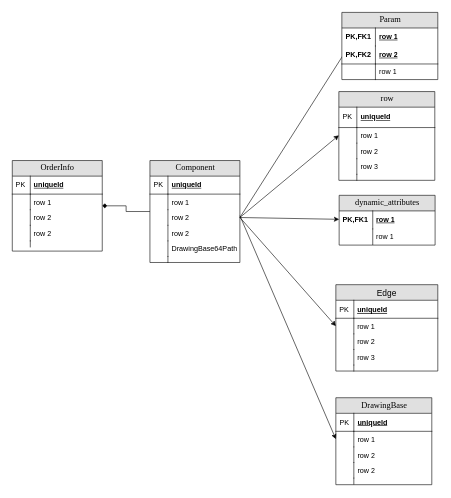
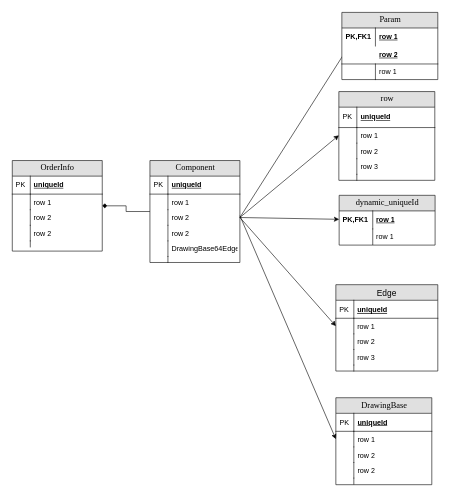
  <mxCell id="0" />
  <mxCell id="1" parent="0" />
  <mxCell id="2" value="" style="edgeStyle=orthogonalEdgeStyle;rounded=0;orthogonalLoop=1;jettySize=auto;html=1;endArrow=diamond;" parent="1" source="3" target="17" edge="1"><mxGeometry relative="1" as="geometry" /></mxCell>
  <mxCell id="3" value="Component" style="swimlane;html=1;fontStyle=0;childLayout=stackLayout;horizontal=1;startSize=26;fillColor=#e0e0e0;horizontalStack=0;resizeParent=1;resizeLast=0;collapsible=1;marginBottom=0;swimlaneFillColor=#ffffff;align=center;rounded=0;shadow=0;comic=0;labelBackgroundColor=none;strokeColor=#000000;strokeWidth=1;fontFamily=Verdana;fontSize=14;fontColor=#000000;" parent="1" vertex="1"><mxGeometry x="249.5" y="267" width="150" height="170" as="geometry" /></mxCell>
  <mxCell id="4" value="uniqueId" style="shape=partialRectangle;top=0;left=0;right=0;bottom=1;html=1;align=left;verticalAlign=middle;fillColor=none;spacingLeft=34;spacingRight=4;whiteSpace=wrap;overflow=hidden;rotatable=0;points=[[0,0.5],[1,0.5]];portConstraint=eastwest;dropTarget=0;fontStyle=5;" parent="3" vertex="1"><mxGeometry y="26" width="150" height="30" as="geometry" /></mxCell>
  <mxCell id="5" value="PK" style="shape=partialRectangle;top=0;left=0;bottom=0;html=1;fillColor=none;align=left;verticalAlign=middle;spacingLeft=4;spacingRight=4;whiteSpace=wrap;overflow=hidden;rotatable=0;points=[];portConstraint=eastwest;part=1;" parent="4" vertex="1" connectable="0"><mxGeometry width="30" height="30" as="geometry" /></mxCell>
  <mxCell id="6" value="" style="endArrow=classic;html=1;exitX=1;exitY=0.5;exitDx=0;exitDy=0;" parent="3" source="9" edge="1"><mxGeometry width="50" height="50" relative="1" as="geometry"><mxPoint x="110" y="112" as="sourcePoint" /><mxPoint x="330" y="-188" as="targetPoint" /></mxGeometry></mxCell>
  <mxCell id="7" value="row 1" style="shape=partialRectangle;top=0;left=0;right=0;bottom=0;html=1;align=left;verticalAlign=top;fillColor=none;spacingLeft=34;spacingRight=4;whiteSpace=wrap;overflow=hidden;rotatable=0;points=[[0,0.5],[1,0.5]];portConstraint=eastwest;dropTarget=0;" parent="3" vertex="1"><mxGeometry y="56" width="150" height="26" as="geometry" /></mxCell>
  <mxCell id="8" value="" style="shape=partialRectangle;top=0;left=0;bottom=0;html=1;fillColor=none;align=left;verticalAlign=top;spacingLeft=4;spacingRight=4;whiteSpace=wrap;overflow=hidden;rotatable=0;points=[];portConstraint=eastwest;part=1;" parent="7" vertex="1" connectable="0"><mxGeometry width="30" height="26" as="geometry" /></mxCell>
  <mxCell id="9" value="row 2" style="shape=partialRectangle;top=0;left=0;right=0;bottom=0;html=1;align=left;verticalAlign=top;fillColor=none;spacingLeft=34;spacingRight=4;whiteSpace=wrap;overflow=hidden;rotatable=0;points=[[0,0.5],[1,0.5]];portConstraint=eastwest;dropTarget=0;" parent="3" vertex="1"><mxGeometry y="82" width="150" height="26" as="geometry" /></mxCell>
  <mxCell id="10" value="" style="shape=partialRectangle;top=0;left=0;bottom=0;html=1;fillColor=none;align=left;verticalAlign=top;spacingLeft=4;spacingRight=4;whiteSpace=wrap;overflow=hidden;rotatable=0;points=[];portConstraint=eastwest;part=1;" parent="9" vertex="1" connectable="0"><mxGeometry width="30" height="26" as="geometry" /></mxCell>
  <mxCell id="11" value="row 2" style="shape=partialRectangle;top=0;left=0;right=0;bottom=0;html=1;align=left;verticalAlign=top;fillColor=none;spacingLeft=34;spacingRight=4;whiteSpace=wrap;overflow=hidden;rotatable=0;points=[[0,0.5],[1,0.5]];portConstraint=eastwest;dropTarget=0;" parent="3" vertex="1"><mxGeometry y="108" width="150" height="26" as="geometry" /></mxCell>
  <mxCell id="12" value="" style="shape=partialRectangle;top=0;left=0;bottom=0;html=1;fillColor=none;align=left;verticalAlign=top;spacingLeft=4;spacingRight=4;whiteSpace=wrap;overflow=hidden;rotatable=0;points=[];portConstraint=eastwest;part=1;" parent="11" vertex="1" connectable="0"><mxGeometry width="30" height="26" as="geometry" /></mxCell>
- <mxCell id="13" value="DrawingBase64Path" style="shape=partialRectangle;top=0;left=0;right=0;bottom=0;html=1;align=left;verticalAlign=top;fillColor=none;spacingLeft=34;spacingRight=4;whiteSpace=wrap;overflow=hidden;rotatable=0;points=[[0,0.5],[1,0.5]];portConstraint=eastwest;dropTarget=0;" parent="3" vertex="1"><mxGeometry y="134" width="150" height="26" as="geometry" /></mxCell>
+ <mxCell id="13" value="DrawingBase64Edge" style="shape=partialRectangle;top=0;left=0;right=0;bottom=0;html=1;align=left;verticalAlign=top;fillColor=none;spacingLeft=34;spacingRight=4;whiteSpace=wrap;overflow=hidden;rotatable=0;points=[[0,0.5],[1,0.5]];portConstraint=eastwest;dropTarget=0;" parent="3" vertex="1"><mxGeometry y="134" width="150" height="26" as="geometry" /></mxCell>
  <mxCell id="14" value="" style="shape=partialRectangle;top=0;left=0;bottom=0;html=1;fillColor=none;align=left;verticalAlign=top;spacingLeft=4;spacingRight=4;whiteSpace=wrap;overflow=hidden;rotatable=0;points=[];portConstraint=eastwest;part=1;" parent="13" vertex="1" connectable="0"><mxGeometry width="30" height="26" as="geometry" /></mxCell>
  <mxCell id="15" value="" style="shape=partialRectangle;top=0;left=0;right=0;bottom=0;html=1;align=left;verticalAlign=top;fillColor=none;spacingLeft=34;spacingRight=4;whiteSpace=wrap;overflow=hidden;rotatable=0;points=[[0,0.5],[1,0.5]];portConstraint=eastwest;dropTarget=0;" parent="3" vertex="1"><mxGeometry y="160" width="150" height="10" as="geometry" /></mxCell>
  <mxCell id="16" value="" style="shape=partialRectangle;top=0;left=0;bottom=0;html=1;fillColor=none;align=left;verticalAlign=top;spacingLeft=4;spacingRight=4;whiteSpace=wrap;overflow=hidden;rotatable=0;points=[];portConstraint=eastwest;part=1;" parent="15" vertex="1" connectable="0"><mxGeometry width="30" height="10" as="geometry" /></mxCell>
  <mxCell id="17" value="OrderInfo" style="swimlane;html=1;fontStyle=0;childLayout=stackLayout;horizontal=1;startSize=26;fillColor=#e0e0e0;horizontalStack=0;resizeParent=1;resizeLast=0;collapsible=1;marginBottom=0;swimlaneFillColor=#ffffff;align=center;rounded=0;shadow=0;comic=0;labelBackgroundColor=none;strokeColor=#000000;strokeWidth=1;fontFamily=Verdana;fontSize=14;fontColor=#000000;" parent="1" vertex="1"><mxGeometry x="20" y="267" width="150" height="151" as="geometry" /></mxCell>
  <mxCell id="18" value="uniqueId" style="shape=partialRectangle;top=0;left=0;right=0;bottom=1;html=1;align=left;verticalAlign=middle;fillColor=none;spacingLeft=34;spacingRight=4;whiteSpace=wrap;overflow=hidden;rotatable=0;points=[[0,0.5],[1,0.5]];portConstraint=eastwest;dropTarget=0;fontStyle=5;" parent="17" vertex="1"><mxGeometry y="26" width="150" height="30" as="geometry" /></mxCell>
  <mxCell id="19" value="PK" style="shape=partialRectangle;top=0;left=0;bottom=0;html=1;fillColor=none;align=left;verticalAlign=middle;spacingLeft=4;spacingRight=4;whiteSpace=wrap;overflow=hidden;rotatable=0;points=[];portConstraint=eastwest;part=1;" parent="18" vertex="1" connectable="0"><mxGeometry width="30" height="30" as="geometry" /></mxCell>
  <mxCell id="20" value="row 1" style="shape=partialRectangle;top=0;left=0;right=0;bottom=0;html=1;align=left;verticalAlign=top;fillColor=none;spacingLeft=34;spacingRight=4;whiteSpace=wrap;overflow=hidden;rotatable=0;points=[[0,0.5],[1,0.5]];portConstraint=eastwest;dropTarget=0;" parent="17" vertex="1"><mxGeometry y="56" width="150" height="26" as="geometry" /></mxCell>
  <mxCell id="21" value="" style="shape=partialRectangle;top=0;left=0;bottom=0;html=1;fillColor=none;align=left;verticalAlign=top;spacingLeft=4;spacingRight=4;whiteSpace=wrap;overflow=hidden;rotatable=0;points=[];portConstraint=eastwest;part=1;" parent="20" vertex="1" connectable="0"><mxGeometry width="30" height="26" as="geometry" /></mxCell>
  <mxCell id="22" value="row 2" style="shape=partialRectangle;top=0;left=0;right=0;bottom=0;html=1;align=left;verticalAlign=top;fillColor=none;spacingLeft=34;spacingRight=4;whiteSpace=wrap;overflow=hidden;rotatable=0;points=[[0,0.5],[1,0.5]];portConstraint=eastwest;dropTarget=0;" parent="17" vertex="1"><mxGeometry y="82" width="150" height="26" as="geometry" /></mxCell>
  <mxCell id="23" value="" style="shape=partialRectangle;top=0;left=0;bottom=0;html=1;fillColor=none;align=left;verticalAlign=top;spacingLeft=4;spacingRight=4;whiteSpace=wrap;overflow=hidden;rotatable=0;points=[];portConstraint=eastwest;part=1;" parent="22" vertex="1" connectable="0"><mxGeometry width="30" height="26" as="geometry" /></mxCell>
  <mxCell id="24" value="row 2" style="shape=partialRectangle;top=0;left=0;right=0;bottom=0;html=1;align=left;verticalAlign=top;fillColor=none;spacingLeft=34;spacingRight=4;whiteSpace=wrap;overflow=hidden;rotatable=0;points=[[0,0.5],[1,0.5]];portConstraint=eastwest;dropTarget=0;" parent="17" vertex="1"><mxGeometry y="108" width="150" height="26" as="geometry" /></mxCell>
  <mxCell id="25" value="" style="shape=partialRectangle;top=0;left=0;bottom=0;html=1;fillColor=none;align=left;verticalAlign=top;spacingLeft=4;spacingRight=4;whiteSpace=wrap;overflow=hidden;rotatable=0;points=[];portConstraint=eastwest;part=1;" parent="24" vertex="1" connectable="0"><mxGeometry width="30" height="26" as="geometry" /></mxCell>
  <mxCell id="26" value="" style="shape=partialRectangle;top=0;left=0;right=0;bottom=0;html=1;align=left;verticalAlign=top;fillColor=none;spacingLeft=34;spacingRight=4;whiteSpace=wrap;overflow=hidden;rotatable=0;points=[[0,0.5],[1,0.5]];portConstraint=eastwest;dropTarget=0;" parent="17" vertex="1"><mxGeometry y="134" width="150" height="10" as="geometry" /></mxCell>
  <mxCell id="27" value="" style="shape=partialRectangle;top=0;left=0;bottom=0;html=1;fillColor=none;align=left;verticalAlign=top;spacingLeft=4;spacingRight=4;whiteSpace=wrap;overflow=hidden;rotatable=0;points=[];portConstraint=eastwest;part=1;" parent="26" vertex="1" connectable="0"><mxGeometry width="30" height="10" as="geometry" /></mxCell>
  <mxCell id="28" value="DrawingBase" style="swimlane;html=1;fontStyle=0;childLayout=stackLayout;horizontal=1;startSize=26;fillColor=#e0e0e0;horizontalStack=0;resizeParent=1;resizeLast=0;collapsible=1;marginBottom=0;swimlaneFillColor=#ffffff;align=center;rounded=0;shadow=0;comic=0;labelBackgroundColor=none;strokeColor=#000000;strokeWidth=1;fontFamily=Verdana;fontSize=14;fontColor=#000000;" parent="1" vertex="1"><mxGeometry x="559.5" y="662.5" width="160" height="145" as="geometry" /></mxCell>
  <mxCell id="29" value="uniqueId" style="shape=partialRectangle;top=0;left=0;right=0;bottom=1;html=1;align=left;verticalAlign=middle;fillColor=none;spacingLeft=34;spacingRight=4;whiteSpace=wrap;overflow=hidden;rotatable=0;points=[[0,0.5],[1,0.5]];portConstraint=eastwest;dropTarget=0;fontStyle=5;" parent="28" vertex="1"><mxGeometry y="26" width="160" height="30" as="geometry" /></mxCell>
  <mxCell id="30" value="PK" style="shape=partialRectangle;top=0;left=0;bottom=0;html=1;fillColor=none;align=left;verticalAlign=middle;spacingLeft=4;spacingRight=4;whiteSpace=wrap;overflow=hidden;rotatable=0;points=[];portConstraint=eastwest;part=1;" parent="29" vertex="1" connectable="0"><mxGeometry width="30" height="30" as="geometry" /></mxCell>
  <mxCell id="31" value="row 1" style="shape=partialRectangle;top=0;left=0;right=0;bottom=0;html=1;align=left;verticalAlign=top;fillColor=none;spacingLeft=34;spacingRight=4;whiteSpace=wrap;overflow=hidden;rotatable=0;points=[[0,0.5],[1,0.5]];portConstraint=eastwest;dropTarget=0;" parent="28" vertex="1"><mxGeometry y="56" width="160" height="26" as="geometry" /></mxCell>
  <mxCell id="32" value="" style="shape=partialRectangle;top=0;left=0;bottom=0;html=1;fillColor=none;align=left;verticalAlign=top;spacingLeft=4;spacingRight=4;whiteSpace=wrap;overflow=hidden;rotatable=0;points=[];portConstraint=eastwest;part=1;" parent="31" vertex="1" connectable="0"><mxGeometry width="30" height="26" as="geometry" /></mxCell>
  <mxCell id="33" value="row 2" style="shape=partialRectangle;top=0;left=0;right=0;bottom=0;html=1;align=left;verticalAlign=top;fillColor=none;spacingLeft=34;spacingRight=4;whiteSpace=wrap;overflow=hidden;rotatable=0;points=[[0,0.5],[1,0.5]];portConstraint=eastwest;dropTarget=0;" parent="28" vertex="1"><mxGeometry y="82" width="160" height="26" as="geometry" /></mxCell>
  <mxCell id="34" value="" style="shape=partialRectangle;top=0;left=0;bottom=0;html=1;fillColor=none;align=left;verticalAlign=top;spacingLeft=4;spacingRight=4;whiteSpace=wrap;overflow=hidden;rotatable=0;points=[];portConstraint=eastwest;part=1;" parent="33" vertex="1" connectable="0"><mxGeometry width="30" height="26" as="geometry" /></mxCell>
  <mxCell id="35" value="row 2" style="shape=partialRectangle;top=0;left=0;right=0;bottom=0;html=1;align=left;verticalAlign=top;fillColor=none;spacingLeft=34;spacingRight=4;whiteSpace=wrap;overflow=hidden;rotatable=0;points=[[0,0.5],[1,0.5]];portConstraint=eastwest;dropTarget=0;" parent="28" vertex="1"><mxGeometry y="108" width="160" height="26" as="geometry" /></mxCell>
  <mxCell id="36" value="" style="shape=partialRectangle;top=0;left=0;bottom=0;html=1;fillColor=none;align=left;verticalAlign=top;spacingLeft=4;spacingRight=4;whiteSpace=wrap;overflow=hidden;rotatable=0;points=[];portConstraint=eastwest;part=1;" parent="35" vertex="1" connectable="0"><mxGeometry width="30" height="26" as="geometry" /></mxCell>
  <mxCell id="37" value="" style="shape=partialRectangle;top=0;left=0;right=0;bottom=0;html=1;align=left;verticalAlign=top;fillColor=none;spacingLeft=34;spacingRight=4;whiteSpace=wrap;overflow=hidden;rotatable=0;points=[[0,0.5],[1,0.5]];portConstraint=eastwest;dropTarget=0;" parent="28" vertex="1"><mxGeometry y="134" width="160" height="10" as="geometry" /></mxCell>
  <mxCell id="38" value="" style="shape=partialRectangle;top=0;left=0;bottom=0;html=1;fillColor=none;align=left;verticalAlign=top;spacingLeft=4;spacingRight=4;whiteSpace=wrap;overflow=hidden;rotatable=0;points=[];portConstraint=eastwest;part=1;" parent="37" vertex="1" connectable="0"><mxGeometry width="30" height="10" as="geometry" /></mxCell>
  <mxCell id="39" value="Param" style="swimlane;html=1;fontStyle=0;childLayout=stackLayout;horizontal=1;startSize=26;fillColor=#e0e0e0;horizontalStack=0;resizeParent=1;resizeLast=0;collapsible=1;marginBottom=0;swimlaneFillColor=#ffffff;align=center;rounded=0;shadow=0;comic=0;labelBackgroundColor=none;strokeColor=#000000;strokeWidth=1;fontFamily=Verdana;fontSize=14;fontColor=#000000;" parent="1" vertex="1"><mxGeometry x="569.5" y="20" width="160" height="112" as="geometry" /></mxCell>
  <mxCell id="40" value="row 1" style="shape=partialRectangle;top=0;left=0;right=0;bottom=0;html=1;align=left;verticalAlign=middle;fillColor=none;spacingLeft=60;spacingRight=4;whiteSpace=wrap;overflow=hidden;rotatable=0;points=[[0,0.5],[1,0.5]];portConstraint=eastwest;dropTarget=0;fontStyle=5;" parent="39" vertex="1"><mxGeometry y="26" width="160" height="30" as="geometry" /></mxCell>
  <mxCell id="41" value="PK,FK1" style="shape=partialRectangle;fontStyle=1;top=0;left=0;bottom=0;html=1;fillColor=none;align=left;verticalAlign=middle;spacingLeft=4;spacingRight=4;whiteSpace=wrap;overflow=hidden;rotatable=0;points=[];portConstraint=eastwest;part=1;" parent="40" vertex="1" connectable="0"><mxGeometry width="56" height="30" as="geometry" /></mxCell>
  <mxCell id="42" value="row 2" style="shape=partialRectangle;top=0;left=0;right=0;bottom=1;html=1;align=left;verticalAlign=middle;fillColor=none;spacingLeft=60;spacingRight=4;whiteSpace=wrap;overflow=hidden;rotatable=0;points=[[0,0.5],[1,0.5]];portConstraint=eastwest;dropTarget=0;fontStyle=5;" parent="39" vertex="1"><mxGeometry y="56" width="160" height="30" as="geometry" /></mxCell>
- <mxCell id="43" value="PK,FK2" style="shape=partialRectangle;fontStyle=1;top=0;left=0;bottom=0;html=1;fillColor=none;align=left;verticalAlign=middle;spacingLeft=4;spacingRight=4;whiteSpace=wrap;overflow=hidden;rotatable=0;points=[];portConstraint=eastwest;part=1;" parent="42" vertex="1" connectable="0"><mxGeometry width="56" height="30" as="geometry" /></mxCell>
  <mxCell id="44" value="row 1" style="shape=partialRectangle;top=0;left=0;right=0;bottom=0;html=1;align=left;verticalAlign=top;fillColor=none;spacingLeft=60;spacingRight=4;whiteSpace=wrap;overflow=hidden;rotatable=0;points=[[0,0.5],[1,0.5]];portConstraint=eastwest;dropTarget=0;" parent="39" vertex="1"><mxGeometry y="86" width="160" height="26" as="geometry" /></mxCell>
  <mxCell id="45" value="" style="shape=partialRectangle;top=0;left=0;bottom=0;html=1;fillColor=none;align=left;verticalAlign=top;spacingLeft=4;spacingRight=4;whiteSpace=wrap;overflow=hidden;rotatable=0;points=[];portConstraint=eastwest;part=1;" parent="44" vertex="1" connectable="0"><mxGeometry width="56" height="26" as="geometry" /></mxCell>
  <mxCell id="46" value="row" style="swimlane;html=1;fontStyle=0;childLayout=stackLayout;horizontal=1;startSize=26;fillColor=#e0e0e0;horizontalStack=0;resizeParent=1;resizeLast=0;collapsible=1;marginBottom=0;swimlaneFillColor=#ffffff;align=center;rounded=0;shadow=0;comic=0;labelBackgroundColor=none;strokeColor=#000000;strokeWidth=1;fontFamily=Verdana;fontSize=14;fontColor=#000000;" parent="1" vertex="1"><mxGeometry x="564.5" y="152" width="160" height="148" as="geometry" /></mxCell>
  <mxCell id="47" value="uniqueId" style="shape=partialRectangle;top=0;left=0;right=0;bottom=1;html=1;align=left;verticalAlign=middle;fillColor=none;spacingLeft=34;spacingRight=4;whiteSpace=wrap;overflow=hidden;rotatable=0;points=[[0,0.5],[1,0.5]];portConstraint=eastwest;dropTarget=0;fontStyle=5;" parent="46" vertex="1"><mxGeometry y="26" width="160" height="34" as="geometry" /></mxCell>
  <mxCell id="48" value="PK" style="shape=partialRectangle;top=0;left=0;bottom=0;html=1;fillColor=none;align=left;verticalAlign=middle;spacingLeft=4;spacingRight=4;whiteSpace=wrap;overflow=hidden;rotatable=0;points=[];portConstraint=eastwest;part=1;" parent="47" vertex="1" connectable="0"><mxGeometry width="30" height="34" as="geometry" /></mxCell>
  <mxCell id="49" value="row 1" style="shape=partialRectangle;top=0;left=0;right=0;bottom=0;html=1;align=left;verticalAlign=top;fillColor=none;spacingLeft=34;spacingRight=4;whiteSpace=wrap;overflow=hidden;rotatable=0;points=[[0,0.5],[1,0.5]];portConstraint=eastwest;dropTarget=0;" parent="46" vertex="1"><mxGeometry y="60" width="160" height="26" as="geometry" /></mxCell>
  <mxCell id="50" value="" style="shape=partialRectangle;top=0;left=0;bottom=0;html=1;fillColor=none;align=left;verticalAlign=top;spacingLeft=4;spacingRight=4;whiteSpace=wrap;overflow=hidden;rotatable=0;points=[];portConstraint=eastwest;part=1;" parent="49" vertex="1" connectable="0"><mxGeometry width="30" height="26" as="geometry" /></mxCell>
  <mxCell id="51" value="row 2" style="shape=partialRectangle;top=0;left=0;right=0;bottom=0;html=1;align=left;verticalAlign=top;fillColor=none;spacingLeft=34;spacingRight=4;whiteSpace=wrap;overflow=hidden;rotatable=0;points=[[0,0.5],[1,0.5]];portConstraint=eastwest;dropTarget=0;" parent="46" vertex="1"><mxGeometry y="86" width="160" height="26" as="geometry" /></mxCell>
  <mxCell id="52" value="" style="shape=partialRectangle;top=0;left=0;bottom=0;html=1;fillColor=none;align=left;verticalAlign=top;spacingLeft=4;spacingRight=4;whiteSpace=wrap;overflow=hidden;rotatable=0;points=[];portConstraint=eastwest;part=1;" parent="51" vertex="1" connectable="0"><mxGeometry width="30" height="26" as="geometry" /></mxCell>
  <mxCell id="53" value="row 3" style="shape=partialRectangle;top=0;left=0;right=0;bottom=0;html=1;align=left;verticalAlign=top;fillColor=none;spacingLeft=34;spacingRight=4;whiteSpace=wrap;overflow=hidden;rotatable=0;points=[[0,0.5],[1,0.5]];portConstraint=eastwest;dropTarget=0;" parent="46" vertex="1"><mxGeometry y="112" width="160" height="26" as="geometry" /></mxCell>
  <mxCell id="54" value="" style="shape=partialRectangle;top=0;left=0;bottom=0;html=1;fillColor=none;align=left;verticalAlign=top;spacingLeft=4;spacingRight=4;whiteSpace=wrap;overflow=hidden;rotatable=0;points=[];portConstraint=eastwest;part=1;" parent="53" vertex="1" connectable="0"><mxGeometry width="30" height="26" as="geometry" /></mxCell>
  <mxCell id="55" value="" style="shape=partialRectangle;top=0;left=0;right=0;bottom=0;html=1;align=left;verticalAlign=top;fillColor=none;spacingLeft=34;spacingRight=4;whiteSpace=wrap;overflow=hidden;rotatable=0;points=[[0,0.5],[1,0.5]];portConstraint=eastwest;dropTarget=0;" parent="46" vertex="1"><mxGeometry y="138" width="160" height="10" as="geometry" /></mxCell>
  <mxCell id="56" value="" style="shape=partialRectangle;top=0;left=0;bottom=0;html=1;fillColor=none;align=left;verticalAlign=top;spacingLeft=4;spacingRight=4;whiteSpace=wrap;overflow=hidden;rotatable=0;points=[];portConstraint=eastwest;part=1;" parent="55" vertex="1" connectable="0"><mxGeometry width="30" height="10" as="geometry" /></mxCell>
- <mxCell id="57" value="dynamic_attributes" style="swimlane;html=1;fontStyle=0;childLayout=stackLayout;horizontal=1;startSize=26;fillColor=#e0e0e0;horizontalStack=0;resizeParent=1;resizeLast=0;collapsible=1;marginBottom=0;swimlaneFillColor=#ffffff;align=center;rounded=0;shadow=0;comic=0;labelBackgroundColor=none;strokeColor=#000000;strokeWidth=1;fontFamily=Verdana;fontSize=14;fontColor=#000000;" parent="1" vertex="1"><mxGeometry x="565" y="325" width="160" height="83" as="geometry" /></mxCell>
+ <mxCell id="57" value="dynamic_uniqueId" style="swimlane;html=1;fontStyle=0;childLayout=stackLayout;horizontal=1;startSize=26;fillColor=#e0e0e0;horizontalStack=0;resizeParent=1;resizeLast=0;collapsible=1;marginBottom=0;swimlaneFillColor=#ffffff;align=center;rounded=0;shadow=0;comic=0;labelBackgroundColor=none;strokeColor=#000000;strokeWidth=1;fontFamily=Verdana;fontSize=14;fontColor=#000000;" parent="1" vertex="1"><mxGeometry x="565" y="325" width="160" height="83" as="geometry" /></mxCell>
  <mxCell id="58" value="row 1" style="shape=partialRectangle;top=0;left=0;right=0;bottom=0;html=1;align=left;verticalAlign=middle;fillColor=none;spacingLeft=60;spacingRight=4;whiteSpace=wrap;overflow=hidden;rotatable=0;points=[[0,0.5],[1,0.5]];portConstraint=eastwest;dropTarget=0;fontStyle=5;" parent="57" vertex="1"><mxGeometry y="26" width="160" height="30" as="geometry" /></mxCell>
  <mxCell id="59" value="PK,FK1" style="shape=partialRectangle;fontStyle=1;top=0;left=0;bottom=0;html=1;fillColor=none;align=left;verticalAlign=middle;spacingLeft=4;spacingRight=4;whiteSpace=wrap;overflow=hidden;rotatable=0;points=[];portConstraint=eastwest;part=1;" parent="58" vertex="1" connectable="0"><mxGeometry width="56" height="30" as="geometry" /></mxCell>
  <mxCell id="60" value="row 1" style="shape=partialRectangle;top=0;left=0;right=0;bottom=0;html=1;align=left;verticalAlign=top;fillColor=none;spacingLeft=60;spacingRight=4;whiteSpace=wrap;overflow=hidden;rotatable=0;points=[[0,0.5],[1,0.5]];portConstraint=eastwest;dropTarget=0;" parent="57" vertex="1"><mxGeometry y="56" width="160" height="26" as="geometry" /></mxCell>
  <mxCell id="61" value="" style="shape=partialRectangle;top=0;left=0;bottom=0;html=1;fillColor=none;align=left;verticalAlign=top;spacingLeft=4;spacingRight=4;whiteSpace=wrap;overflow=hidden;rotatable=0;points=[];portConstraint=eastwest;part=1;" parent="60" vertex="1" connectable="0"><mxGeometry width="56" height="26" as="geometry" /></mxCell>
  <mxCell id="62" value="Edge" style="swimlane;fontStyle=0;childLayout=stackLayout;horizontal=1;startSize=26;fillColor=#e0e0e0;horizontalStack=0;resizeParent=1;resizeParentMax=0;resizeLast=0;collapsible=1;marginBottom=0;swimlaneFillColor=#ffffff;align=center;fontSize=14;" parent="1" vertex="1"><mxGeometry x="559.5" y="474" width="170" height="144" as="geometry" /></mxCell>
  <mxCell id="63" value="uniqueId" style="shape=partialRectangle;top=0;left=0;right=0;bottom=1;align=left;verticalAlign=middle;fillColor=none;spacingLeft=34;spacingRight=4;overflow=hidden;rotatable=0;points=[[0,0.5],[1,0.5]];portConstraint=eastwest;dropTarget=0;fontStyle=5;fontSize=12;" parent="62" vertex="1"><mxGeometry y="26" width="170" height="30" as="geometry" /></mxCell>
  <mxCell id="64" value="PK" style="shape=partialRectangle;top=0;left=0;bottom=0;fillColor=none;align=left;verticalAlign=middle;spacingLeft=4;spacingRight=4;overflow=hidden;rotatable=0;points=[];portConstraint=eastwest;part=1;fontSize=12;" parent="63" vertex="1" connectable="0"><mxGeometry width="30" height="30" as="geometry" /></mxCell>
  <mxCell id="65" value="row 1" style="shape=partialRectangle;top=0;left=0;right=0;bottom=0;align=left;verticalAlign=top;fillColor=none;spacingLeft=34;spacingRight=4;overflow=hidden;rotatable=0;points=[[0,0.5],[1,0.5]];portConstraint=eastwest;dropTarget=0;fontSize=12;" parent="62" vertex="1"><mxGeometry y="56" width="170" height="26" as="geometry" /></mxCell>
  <mxCell id="66" value="" style="shape=partialRectangle;top=0;left=0;bottom=0;fillColor=none;align=left;verticalAlign=top;spacingLeft=4;spacingRight=4;overflow=hidden;rotatable=0;points=[];portConstraint=eastwest;part=1;fontSize=12;" parent="65" vertex="1" connectable="0"><mxGeometry width="30" height="26" as="geometry" /></mxCell>
  <mxCell id="67" value="row 2" style="shape=partialRectangle;top=0;left=0;right=0;bottom=0;align=left;verticalAlign=top;fillColor=none;spacingLeft=34;spacingRight=4;overflow=hidden;rotatable=0;points=[[0,0.5],[1,0.5]];portConstraint=eastwest;dropTarget=0;fontSize=12;" parent="62" vertex="1"><mxGeometry y="82" width="170" height="26" as="geometry" /></mxCell>
  <mxCell id="68" value="" style="shape=partialRectangle;top=0;left=0;bottom=0;fillColor=none;align=left;verticalAlign=top;spacingLeft=4;spacingRight=4;overflow=hidden;rotatable=0;points=[];portConstraint=eastwest;part=1;fontSize=12;" parent="67" vertex="1" connectable="0"><mxGeometry width="30" height="26" as="geometry" /></mxCell>
  <mxCell id="69" value="row 3" style="shape=partialRectangle;top=0;left=0;right=0;bottom=0;align=left;verticalAlign=top;fillColor=none;spacingLeft=34;spacingRight=4;overflow=hidden;rotatable=0;points=[[0,0.5],[1,0.5]];portConstraint=eastwest;dropTarget=0;fontSize=12;" parent="62" vertex="1"><mxGeometry y="108" width="170" height="26" as="geometry" /></mxCell>
  <mxCell id="70" value="" style="shape=partialRectangle;top=0;left=0;bottom=0;fillColor=none;align=left;verticalAlign=top;spacingLeft=4;spacingRight=4;overflow=hidden;rotatable=0;points=[];portConstraint=eastwest;part=1;fontSize=12;" parent="69" vertex="1" connectable="0"><mxGeometry width="30" height="26" as="geometry" /></mxCell>
  <mxCell id="71" value="" style="shape=partialRectangle;top=0;left=0;right=0;bottom=0;align=left;verticalAlign=top;fillColor=none;spacingLeft=34;spacingRight=4;overflow=hidden;rotatable=0;points=[[0,0.5],[1,0.5]];portConstraint=eastwest;dropTarget=0;fontSize=12;" parent="62" vertex="1"><mxGeometry y="134" width="170" height="10" as="geometry" /></mxCell>
  <mxCell id="72" value="" style="shape=partialRectangle;top=0;left=0;bottom=0;fillColor=none;align=left;verticalAlign=top;spacingLeft=4;spacingRight=4;overflow=hidden;rotatable=0;points=[];portConstraint=eastwest;part=1;fontSize=12;" parent="71" vertex="1" connectable="0"><mxGeometry width="30" height="10" as="geometry" /></mxCell>
  <mxCell id="73" value="" style="endArrow=classic;html=1;exitX=1;exitY=0.5;exitDx=0;exitDy=0;entryX=0;entryY=0.5;entryDx=0;entryDy=0;" parent="1" source="9" target="49" edge="1"><mxGeometry width="50" height="50" relative="1" as="geometry"><mxPoint x="409.676" y="372.059" as="sourcePoint" /><mxPoint x="589.5" y="89" as="targetPoint" /></mxGeometry></mxCell>
  <mxCell id="74" value="" style="endArrow=classic;html=1;exitX=1;exitY=0.5;exitDx=0;exitDy=0;" parent="1" source="9" target="57" edge="1"><mxGeometry width="50" height="50" relative="1" as="geometry"><mxPoint x="419.676" y="382.059" as="sourcePoint" /><mxPoint x="599.5" y="99" as="targetPoint" /></mxGeometry></mxCell>
  <mxCell id="75" value="" style="endArrow=classic;html=1;entryX=0;entryY=0.5;entryDx=0;entryDy=0;exitX=1;exitY=0.5;exitDx=0;exitDy=0;" parent="1" source="9" target="65" edge="1"><mxGeometry width="50" height="50" relative="1" as="geometry"><mxPoint x="409.5" y="359" as="sourcePoint" /><mxPoint x="609.5" y="109" as="targetPoint" /></mxGeometry></mxCell>
  <mxCell id="76" value="" style="endArrow=classic;html=1;entryX=0;entryY=0.5;entryDx=0;entryDy=0;" parent="1" target="31" edge="1"><mxGeometry width="50" height="50" relative="1" as="geometry"><mxPoint x="399.5" y="359" as="sourcePoint" /><mxPoint x="619.5" y="119" as="targetPoint" /></mxGeometry></mxCell>
